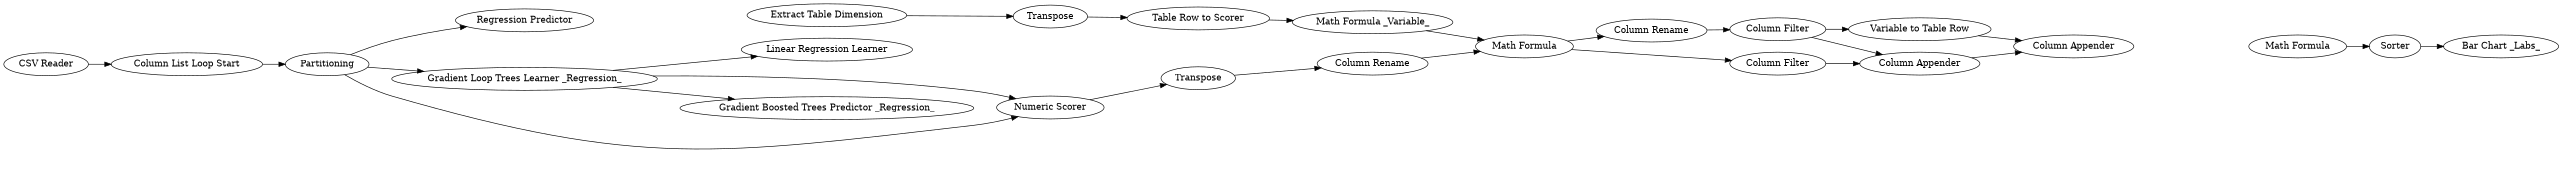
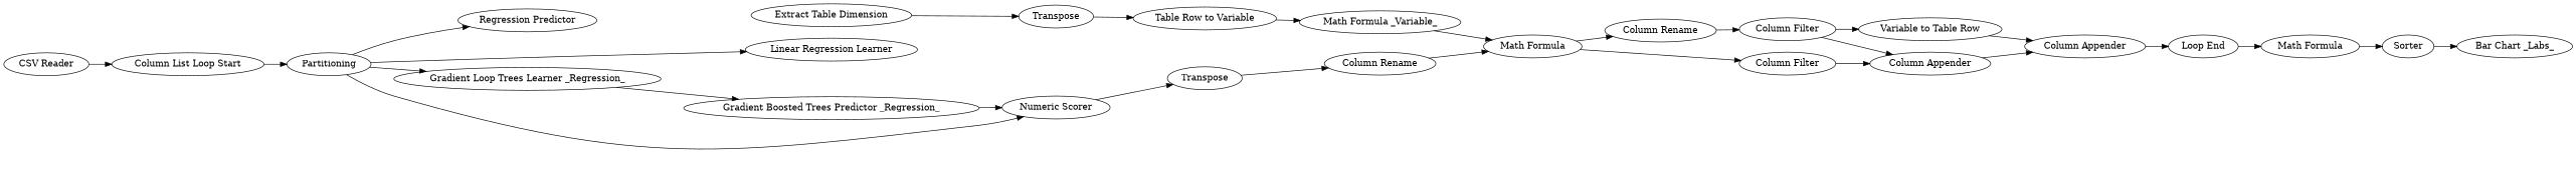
  digraph {
    rankdir=LR
    n1 [label=Partitioning]
    n2 [label="Regression Predictor"]
    n3 [label="Linear Regression Learner"]
    n4 [label="Gradient Loop Trees Learner _Regression_"]
    n5 [label="Numeric Scorer"]
    n6 [label="Gradient Boosted Trees Predictor _Regression_"]
    n7 [label="Extract Table Dimension"]
    n8 [label=Transpose]
-   n9 [label="Table Row to Scorer"]
+   n9 [label="Table Row to Variable"]
    n10 [label="Column Appender"]
+   n11 [label="Loop End"]
    n12 [label="Math Formula"]
    n13 [label=Sorter]
    n14 [label="Math Formula _Variable_"]
    n15 [label="Math Formula"]
    n16 [label="Column Rename"]
    n17 [label="Column Filter"]
    n18 [label="Column Filter"]
    n19 [label="Column Appender"]
    n20 [label="Bar Chart _Labs_"]
    n21 [label=Transpose]
    n22 [label="Column Rename"]
    n23 [label="Variable to Table Row"]
    n24 [label="CSV Reader"]
    n25 [label="Column List Loop Start"]
    n1 -> n2
-   n4 -> n3
+   n1 -> n3
    n1 -> n4
    n1 -> n5
    n4 -> n6
    n5 -> n21
-   n4 -> n5
+   n6 -> n5
    n7 -> n8
    n8 -> n9
    n9 -> n14
+   n10 -> n11
+   n11 -> n12
    n12 -> n13
    n13 -> n20
    n14 -> n15
    n15 -> n16
    n15 -> n17
    n16 -> n18
    n17 -> n19
    n18 -> n19
    n18 -> n23
    n19 -> n10
    n21 -> n22
    n22 -> n15
    n23 -> n10
    n24 -> n25
    n25 -> n1
  }
